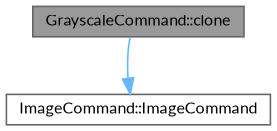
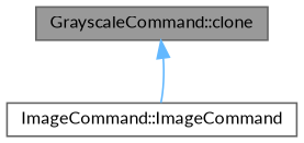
  digraph {
    rankdir=TB
    fontname=Lato
    node [fontname=Lato fontsize=10 shape=box style=filled]
    n1 [color=gray40 fillcolor=grey60 fontcolor=black height=0.2 label="GrayscaleCommand::clone" width=0.4]
    n2 [color=grey40 fillcolor=white height=0.2 label="ImageCommand::ImageCommand" width=0.4]
-   n1 -> n2 [color=steelblue1 fontname=Lato fontsize=10 labelfontname=Helvetica labelfontsize=10 style=solid]
+   n2 -> n1 [color=steelblue1 fontname=Lato fontsize=10 labelfontname=Helvetica labelfontsize=10 style=solid]
  }
